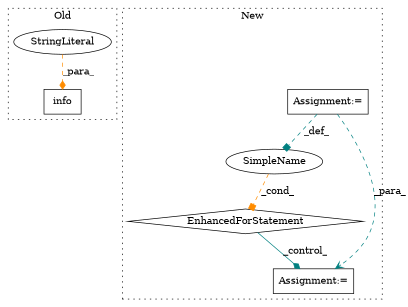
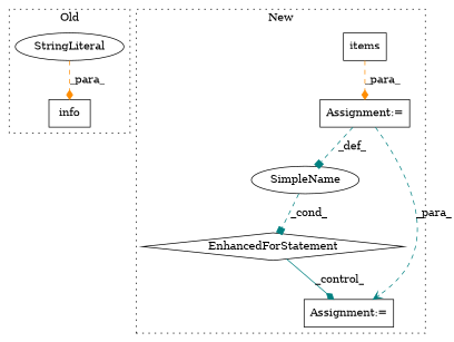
  digraph {
    node [a=32 l="63,2" s="11451,11557" shape=box]
    edge [arrowhead=diamond color=teal style=dashed]
    n1 [l="5,1" label=info s="9905,9937"]
    n2 [a=45 l=27 label=StringLiteral s=9910 shape=ellipse]
+   n3 [l=7 label=items s=11550]
    n4 [a=7 label="Assignment:="]
    n5 [a=70 label=EnhancedForStatement shape=diamond]
    n6 [a=42 l=6 label=SimpleName s=11518 shape=ellipse]
    n7 [a=7 l=1 label="Assignment:=" s=11592]
    subgraph cluster_1 {
      label=Old
      style=dotted
      n1
      n2
    }
    subgraph cluster_2 {
      label=New
      style=dotted
+     n3
      n4
      n5
      n6
      n7
    }
    n2 -> n1 [color=darkorange label=_para_]
+   n3 -> n4 [color=darkorange label=_para_]
    n4 -> n6 [arrowhead=box label=_def_]
    n4 -> n7 [arrowhead=vee label=_para_]
    n5 -> n7 [label=_control_ style=solid]
-   n6 -> n5 [arrowhead=box color=darkorange label=_cond_]
+   n6 -> n5 [arrowhead=box label=_cond_]
  }
